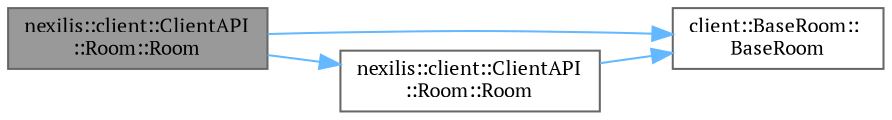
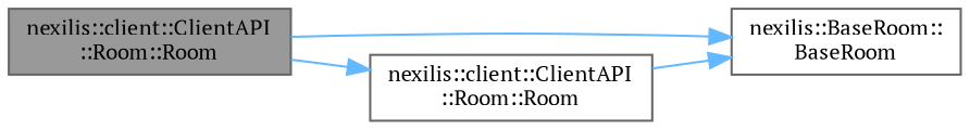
  digraph {
    rankdir=LR
    fontname="PT Serif"
    node [color=grey40 fillcolor=white fontname="PT Serif" fontsize=10 shape=box style=filled]
    edge [color=steelblue1 fontname="PT Serif" fontsize=10 labelfontname=Helvetica labelfontsize=10 style=solid]
    n1 [color=gray40 fillcolor=grey60 fontcolor=black height=0.2 label="nexilis::client::ClientAPI\l::Room::Room" width=0.4]
-   n2 [height=0.2 label="client::BaseRoom::\lBaseRoom" width=0.4]
+   n2 [height=0.2 label="nexilis::BaseRoom::\lBaseRoom" width=0.4]
    n3 [height=0.2 label="nexilis::client::ClientAPI\l::Room::Room" width=0.4]
    n1 -> n2
    n1 -> n3
    n3 -> n2
  }
